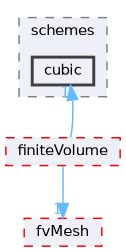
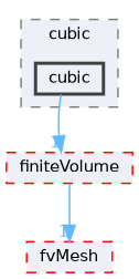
  digraph {
    compound=true
    node [color=red fillcolor="#edf0f7" fontname=Helvetica fontsize=10 shape=box style="filled,dashed"]
    edge [color=steelblue1 fontcolor=steelblue1 fontname=Helvetica fontsize=10 headlabel=1 labeldistance=1.5 labelfontname=Helvetica labelfontsize=10]
    n1 [color=grey25 height=0.2 label=cubic style="filled,bold" width=0.4]
    n2 [height=0.2 label=finiteVolume width=0.4]
    n3 [height=0.2 label=fvMesh width=0.4]
    subgraph cluster_1 {
      bgcolor="#edf0f7"
      fontname=Helvetica
      fontsize=10
-     label=schemes
+     label=cubic
      pencolor=grey50
      style="filled,dashed"
      n1
    }
-   n2 -> n1
+   n1 -> n2
    n2 -> n3
  }
